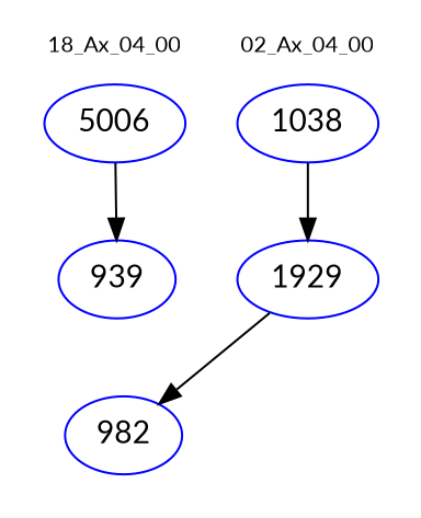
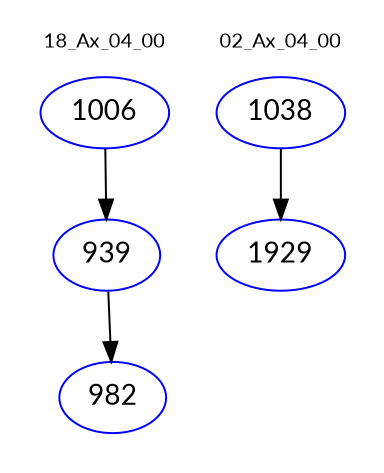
  digraph {
    fontname=Lato
    node [color=blue fontname=Lato]
    edge [color=black fontname=Lato]
-   n1 [label=5006]
+   n1 [label=1006]
    n2 [label=939]
    n3 [label=982]
    n4 [label=1038]
    n5 [label=1929]
    subgraph cluster_1 {
      color=white
      fontsize=10
      label="18_Ax_04_00"
      n1
      n2
      n3
    }
    subgraph cluster_2 {
      color=white
      fontsize=10
      label="02_Ax_04_00"
      n4
      n5
    }
    n1 -> n2
-   n5 -> n3
+   n2 -> n3
    n4 -> n5
  }
